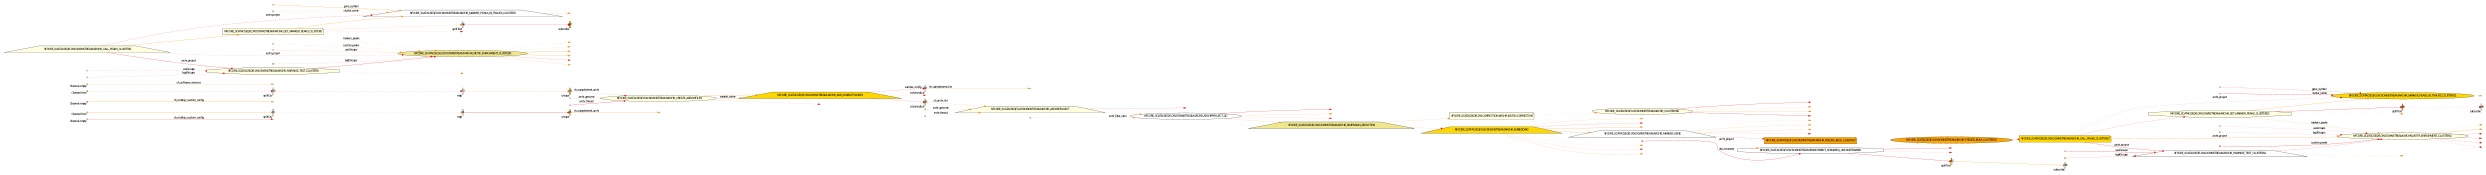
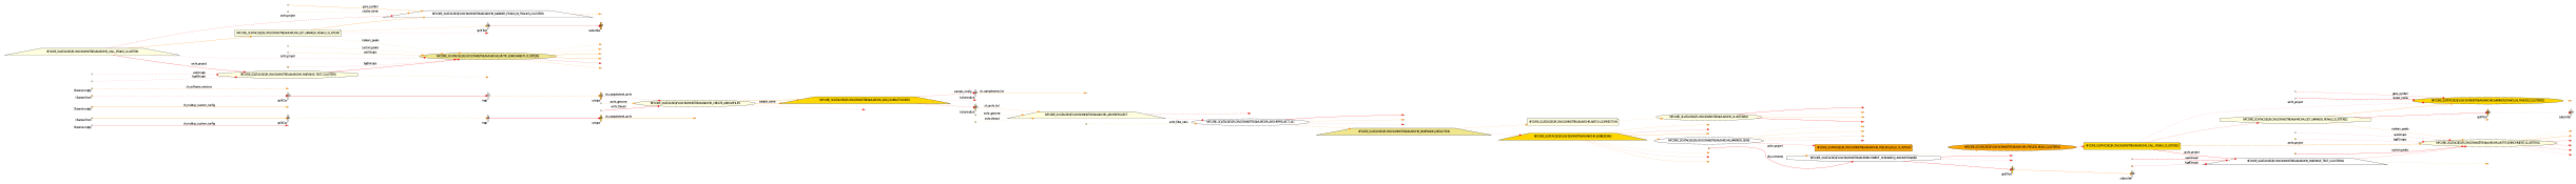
  digraph {
    fontname=Roboto
    rankdir=LR
    node [fillcolor=lightyellow fontname=Roboto shape=point style=filled]
    edge [arrowhead=diamond color=darkorange fontname=Roboto style=dotted]
    p0 [fillcolor=white fixedsize=true width=0.1 xlabel="Channel.empty"]
    p1
    p2 [fillcolor=khaki fixedsize=true width=0.1 xlabel="Channel.from"]
    p3 [fillcolor=white fixedsize=true shape=note width=0.1 xlabel=splitCsv]
    p4 [fillcolor=white fixedsize=true shape=trapezium width=0.1 xlabel=map]
    p5 [fillcolor=gold fixedsize=true shape=ellipse width=0.1 xlabel=unique]
    p6 [fillcolor=gold]
    p7 [fillcolor=orange fixedsize=true width=0.1 xlabel="Channel.empty"]
    p8 [fillcolor=white]
    p9 [fillcolor=orange fixedsize=true width=0.1 xlabel="Channel.from"]
    p10 [fixedsize=true shape=trapezium width=0.1 xlabel=splitCsv]
    p11 [fillcolor=white fixedsize=true shape=trapezium width=0.1 xlabel=map]
    p12 [fillcolor=orange fixedsize=true shape=trapezium width=0.1 xlabel=unique]
    n14 [label="NFCORE_SCATACSEQFLOW:DOWNSTREAM:ARCHR_CREATE_ARROWFILES" shape=ellipse]
    n15 [fillcolor=gold label="NFCORE_SCATACSEQFLOW:DOWNSTREAM:ARCHR_ADD_DOUBLETSCORES" shape=trapezium]
    p18 [fillcolor=white]
    p21 [fillcolor=white fixedsize=true shape=octagon width=0.1 xlabel=toSortedList]
    p20 [fillcolor=khaki]
    p23 [fillcolor=khaki fixedsize=true shape=octagon width=0.1 xlabel=toSortedList]
    p13 [fillcolor=khaki fixedsize=true width=0.1 xlabel="Channel.empty"]
    p14 [fillcolor=khaki]
    p15 [fillcolor=white fixedsize=true width=0.1]
    p16 [fillcolor=white fixedsize=true width=0.1]
    p22
    n25 [label="NFCORE_SCATACSEQFLOW:DOWNSTREAM:ARCHR_ARCHRPROJECT" shape=trapezium]
    p27 [fillcolor=orange]
    n27 [fillcolor=white label="NFCORE_SCATACSEQFLOW:DOWNSTREAM:ARCHR_ARCHRPROJECT_QC" shape=ellipse]
    p32 [fillcolor=gold]
    p31 [fillcolor=khaki]
    p30
    n31 [fillcolor=khaki label="NFCORE_SCATACSEQFLOW:DOWNSTREAM:ARCHR_DIMENSION_REDUCTION" shape=trapezium]
    p24 [fillcolor=khaki fixedsize=true width=0.1]
    p25 [fillcolor=khaki fixedsize=true width=0.1]
-   n34 [label="NFCORE_SCATACSEQFLOW:CORRECTION:ARCHR_BATCH_CORRECTION" shape=note]
+   n34 [label="NFCORE_SCATACSEQFLOW:DOWNSTREAM:ARCHR_BATCH_CORRECTION" shape=note]
    n35 [fillcolor=gold label="NFCORE_SCATACSEQFLOW:DOWNSTREAM:ARCHR_EMBEDDING" shape=trapezium]
    p28 [fillcolor=khaki fixedsize=true width=0.1]
    n37 [label="NFCORE_SCATACSEQFLOW:DOWNSTREAM:ARCHR_CLUSTERING" shape=ellipse]
    p39 [fillcolor=khaki]
    p38 [fillcolor=gold]
    p37 [fillcolor=white]
    p36
-   n42 [fillcolor=white label="NFCORE_SCATACSEQFLOW:DOWNSTREAM:ARCHR_MARKER_GENE" shape=trapezium]
+   n42 [fillcolor=white label="NFCORE_SCATACSEQFLOW:DOWNSTREAM:ARCHR_MARKER_GENE" shape=ellipse]
    p46 [fillcolor=orange]
    p45 [fillcolor=khaki]
    p44
    p43 [fillcolor=khaki]
    p42 [fillcolor=khaki]
    p41 [fillcolor=gold]
    n49 [fillcolor=orange label="NFCORE_SCATACSEQFLOW:DOWNSTREAM:ARCHR_PSEUDO_BULK_CLUSTERS" shape=note]
    p51 [fillcolor=gold]
    p50 [fillcolor=khaki]
    p49
    p48
    n54 [fillcolor=white label="NFCORE_SCATACSEQFLOW:DOWNSTREAM:ENRICHMENT_SCRNASEQ_UNCONSTRAINED" shape=octagon]
    n55 [fillcolor=orange label="NFCORE_SCATACSEQFLOW:DOWNSTREAM:ARCHR_PSEUDO_BULK_CLUSTERS2" shape=ellipse]
    p56
    p55 [fillcolor=khaki]
    p57 [fillcolor=gold fixedsize=true shape=trapezium width=0.1 xlabel=splitText]
    n59 [label="NFCORE_SCATACSEQFLOW:DOWNSTREAM:ARCHR_CALL_PEAKS_CLUSTERS" shape=trapezium]
    n60 [label="NFCORE_SCATACSEQFLOW:DOWNSTREAM:ARCHR_GET_MARKER_PEAKS_CLUSTERS" shape=note]
    n61 [fillcolor=white label="NFCORE_SCATACSEQFLOW:DOWNSTREAM:ARCHR_MARKER_PEAKS_IN_TRACKS_CLUSTERS" shape=trapezium]
    n62 [label="NFCORE_SCATACSEQFLOW:DOWNSTREAM:ARCHR_PAIRWISE_TEST_CLUSTERS" shape=octagon]
    n63 [fillcolor=khaki label="NFCORE_SCATACSEQFLOW:DOWNSTREAM:ARCHR_MOTIF_ENRICHMENT_CLUSTERS" shape=ellipse]
    p63 [fillcolor=khaki]
    p66 [fixedsize=true shape=octagon width=0.1 xlabel=splitText]
    p73 [fillcolor=khaki]
    p81 [fillcolor=white]
    p95 [fillcolor=khaki]
    p94
    p93 [fillcolor=orange]
    p92 [fillcolor=orange]
    p91
    p90 [fillcolor=gold]
    n74 [fillcolor=gold label="NFCORE_SCATACSEQFLOW:DOWNSTREAM:ARCHR_CALL_PEAKS_CLUSTERS2" shape=note]
    p58 [fixedsize=true shape=octagon width=0.1 xlabel=subscribe]
    p53 [fillcolor=orange fixedsize=true width=0.1]
    n77 [label="NFCORE_SCATACSEQFLOW:DOWNSTREAM:ARCHR_GET_MARKER_PEAKS_CLUSTERS2" shape=octagon]
    n78 [fillcolor=gold label="NFCORE_SCATACSEQFLOW:DOWNSTREAM:ARCHR_MARKER_PEAKS_IN_TRACKS_CLUSTERS2" shape=ellipse]
    n79 [fillcolor=white label="NFCORE_SCATACSEQFLOW:DOWNSTREAM:ARCHR_PAIRWISE_TEST_CLUSTERS2" shape=trapezium]
    n80 [label="NFCORE_SCATACSEQFLOW:DOWNSTREAM:ARCHR_MOTIF_ENRICHMENT_CLUSTERS2" shape=ellipse]
    p65
    p68 [fillcolor=orange fixedsize=true shape=ellipse width=0.1 xlabel=splitText]
    p77
    p85 [fillcolor=orange]
    p105 [fillcolor=gold]
    p104 [fillcolor=orange]
    p103
    p102 [fillcolor=white]
    p101 [fillcolor=orange]
    p100 [fillcolor=gold]
    p67 [fillcolor=orange fixedsize=true shape=note width=0.1 xlabel=subscribe]
    p69 [fixedsize=true shape=octagon width=0.1 xlabel=subscribe]
    p70 [fillcolor=white fixedsize=true width=0.1]
    p71 [fillcolor=khaki fixedsize=true width=0.1]
    p74 [fixedsize=true width=0.1]
    p75 [fillcolor=white fixedsize=true width=0.1]
    p78 [fixedsize=true width=0.1]
    p79 [fixedsize=true width=0.1]
    p82 [fixedsize=true width=0.1]
    p83 [fillcolor=orange fixedsize=true width=0.1]
    p86 [fillcolor=white fixedsize=true width=0.1]
    p87 [fillcolor=orange fixedsize=true width=0.1]
    p88 [fixedsize=true width=0.1]
    p96 [fillcolor=white fixedsize=true width=0.1]
    p97 [fillcolor=gold fixedsize=true width=0.1]
    p98 [fillcolor=orange fixedsize=true width=0.1]
    p0 -> p1 [color=red label=ch_multiqc_custom_config style=solid]
    p2 -> p3 [arrowhead=dot style=solid]
    p3 -> p4 [arrowhead=dot]
    p4 -> p5 [color=red style=solid]
    p5 -> p6 [arrowhead=dot label=ch_samplesheet_archr style=solid]
    p7 -> p8 [arrowhead=dot label=ch_multiqc_custom_config style=solid]
    p9 -> p10 [arrowhead=dot color=red]
-   p10 -> p11 [color=red]
+   p10 -> p11 [color=red style=solid]
    p11 -> p12 [style=dashed]
    p12 -> n14 [color=red label=ch_samplesheet_archr]
    n14 -> n15 [arrowhead=dot label=sample_name style=solid]
    n14 -> n15 [arrowhead=dot style=solid]
    n14 -> p18 [color=red]
    n15 -> p21 [color=red label=sample_config style=dashed]
    n15 -> p20 [arrowhead=dot color=red]
    n15 -> p23 [arrowhead=dot color=red style=dashed]
    p21 -> p22 [label=ch_samplename_list style=solid]
    p23 -> n25 [arrowhead=dot label=ch_archr_list style=dashed]
    p13 -> p14 [arrowhead=dot label=ch_software_versions style=dashed]
    p15 -> n14 [label=archr_genome style=dashed]
    p16 -> n14 [arrowhead=dot color=red label=archr_thread style=solid]
    n25 -> p27 [color=red style=dashed]
-   n25 -> n27 [arrowhead=dot]
+   n25 -> n27 [arrowhead=dot color=red]
    n27 -> p32 [color=red style=solid]
    n27 -> p31 [style=dashed]
    n27 -> p30 [color=red]
    n27 -> n31 [style=dashed]
    n31 -> n34 [arrowhead=dot style=dashed]
    n31 -> n35 [arrowhead=dot color=red]
    p24 -> n25 [label=archr_genome]
    p25 -> n25 [label=archr_thread]
    n34 -> n37
-   n35 -> n42 [style=solid]
+   n35 -> n42
    n35 -> p46 [arrowhead=dot]
    n35 -> p45 [arrowhead=dot color=red]
    n35 -> p44 [arrowhead=dot style=dashed]
    n35 -> p43 [arrowhead=dot style=dashed]
    n35 -> p42 [arrowhead=dot color=red style=dashed]
    n35 -> p41 [style=solid]
    p28 -> n27 [arrowhead=dot label=archr_filter_ratio]
    n37 -> p39
    n37 -> p38 [arrowhead=dot style=solid]
    n37 -> p37 [color=red style=solid]
    n37 -> p36 [arrowhead=dot color=red style=solid]
    n42 -> n49 [color=red style=dashed]
    n42 -> p51
    n42 -> p50 [style=dashed]
    n42 -> p49 [arrowhead=dot style=dashed]
    n42 -> p48 [color=red]
    n42 -> n54 [label=archr_project]
    n54 -> n55 [arrowhead=dot]
    n54 -> p56 [color=red style=solid]
    n54 -> p55 [color=red]
    n54 -> p57 [arrowhead=dot color=red style=solid]
    n55 -> n74 [arrowhead=dot color=red style=dashed]
    p57 -> p58 [arrowhead=dot style=solid]
    n59 -> n60 [style=solid]
    n59 -> n61 [arrowhead=dot color=red label=archr_project style=dashed]
    n59 -> n62 [arrowhead=dot color=red label=archr_project style=solid]
    n59 -> n63 [arrowhead=dot color=red label=archr_project]
    n60 -> n61 [arrowhead=dot style=solid]
    n60 -> n63 [label=markers_peaks]
    n60 -> p63 [color=red]
    n60 -> p66 [style=dashed]
    n61 -> p73 [style=dashed]
    n62 -> n63 [color=red style=solid]
    n62 -> p81 [arrowhead=dot]
    n63 -> p95 [style=solid]
    n63 -> p94 [arrowhead=dot color=red style=dashed]
    n63 -> p93 [arrowhead=dot style=dashed]
    n63 -> p92 [arrowhead=dot]
    n63 -> p91
    n63 -> p90 [style=solid]
    p66 -> p67 [arrowhead=dot color=red style=solid]
    n74 -> n77 [color=red style=dashed]
    n74 -> n78 [color=red label=archr_project]
    n74 -> n79 [arrowhead=dot color=red label=archr_project style=solid]
    n74 -> n80 [label=archr_project style=solid]
    p53 -> n54 [arrowhead=dot color=red label=obj_scrnaseq style=solid]
    n77 -> n78 [arrowhead=dot style=solid]
    n77 -> n80 [arrowhead=dot label=markers_peaks style=dashed]
    n77 -> p65 [arrowhead=dot]
    n77 -> p68 [arrowhead=dot color=red style=solid]
    n78 -> p77
    n79 -> n80 [color=red style=dashed]
    n79 -> p85
    n80 -> p105 [arrowhead=dot color=red]
    n80 -> p104 [arrowhead=dot]
    n80 -> p103 [arrowhead=dot style=solid]
    n80 -> p102 [arrowhead=dot color=red style=dashed]
    n80 -> p101 [color=red style=dashed]
    n80 -> p100 [arrowhead=dot color=red style=dashed]
    p68 -> p69 [arrowhead=dot color=red]
    p70 -> n61 [label=gene_symbol style=solid]
    p71 -> n61 [label=cluster_name]
    p74 -> n78 [arrowhead=dot color=red label=gene_symbol style=dashed]
    p75 -> n78 [color=red label=cluster_name style=solid]
    p78 -> n62 [arrowhead=dot color=red label=useGroups]
    p79 -> n62 [color=red label=bgdGroups]
    p82 -> n79 [arrowhead=dot color=red label=useGroups style=solid]
    p83 -> n79 [color=red label=bgdGroups style=dashed]
    p86 -> n63 [label=useGroups style=dashed]
    p87 -> n63 [color=red label=bgdGroups]
    p88 -> n63 [label=custom_peaks]
    p96 -> n80 [color=red label=useGroups]
    p97 -> n80 [arrowhead=dot color=red label=bgdGroups]
    p98 -> n80 [color=red label=custom_peaks style=solid]
  }
